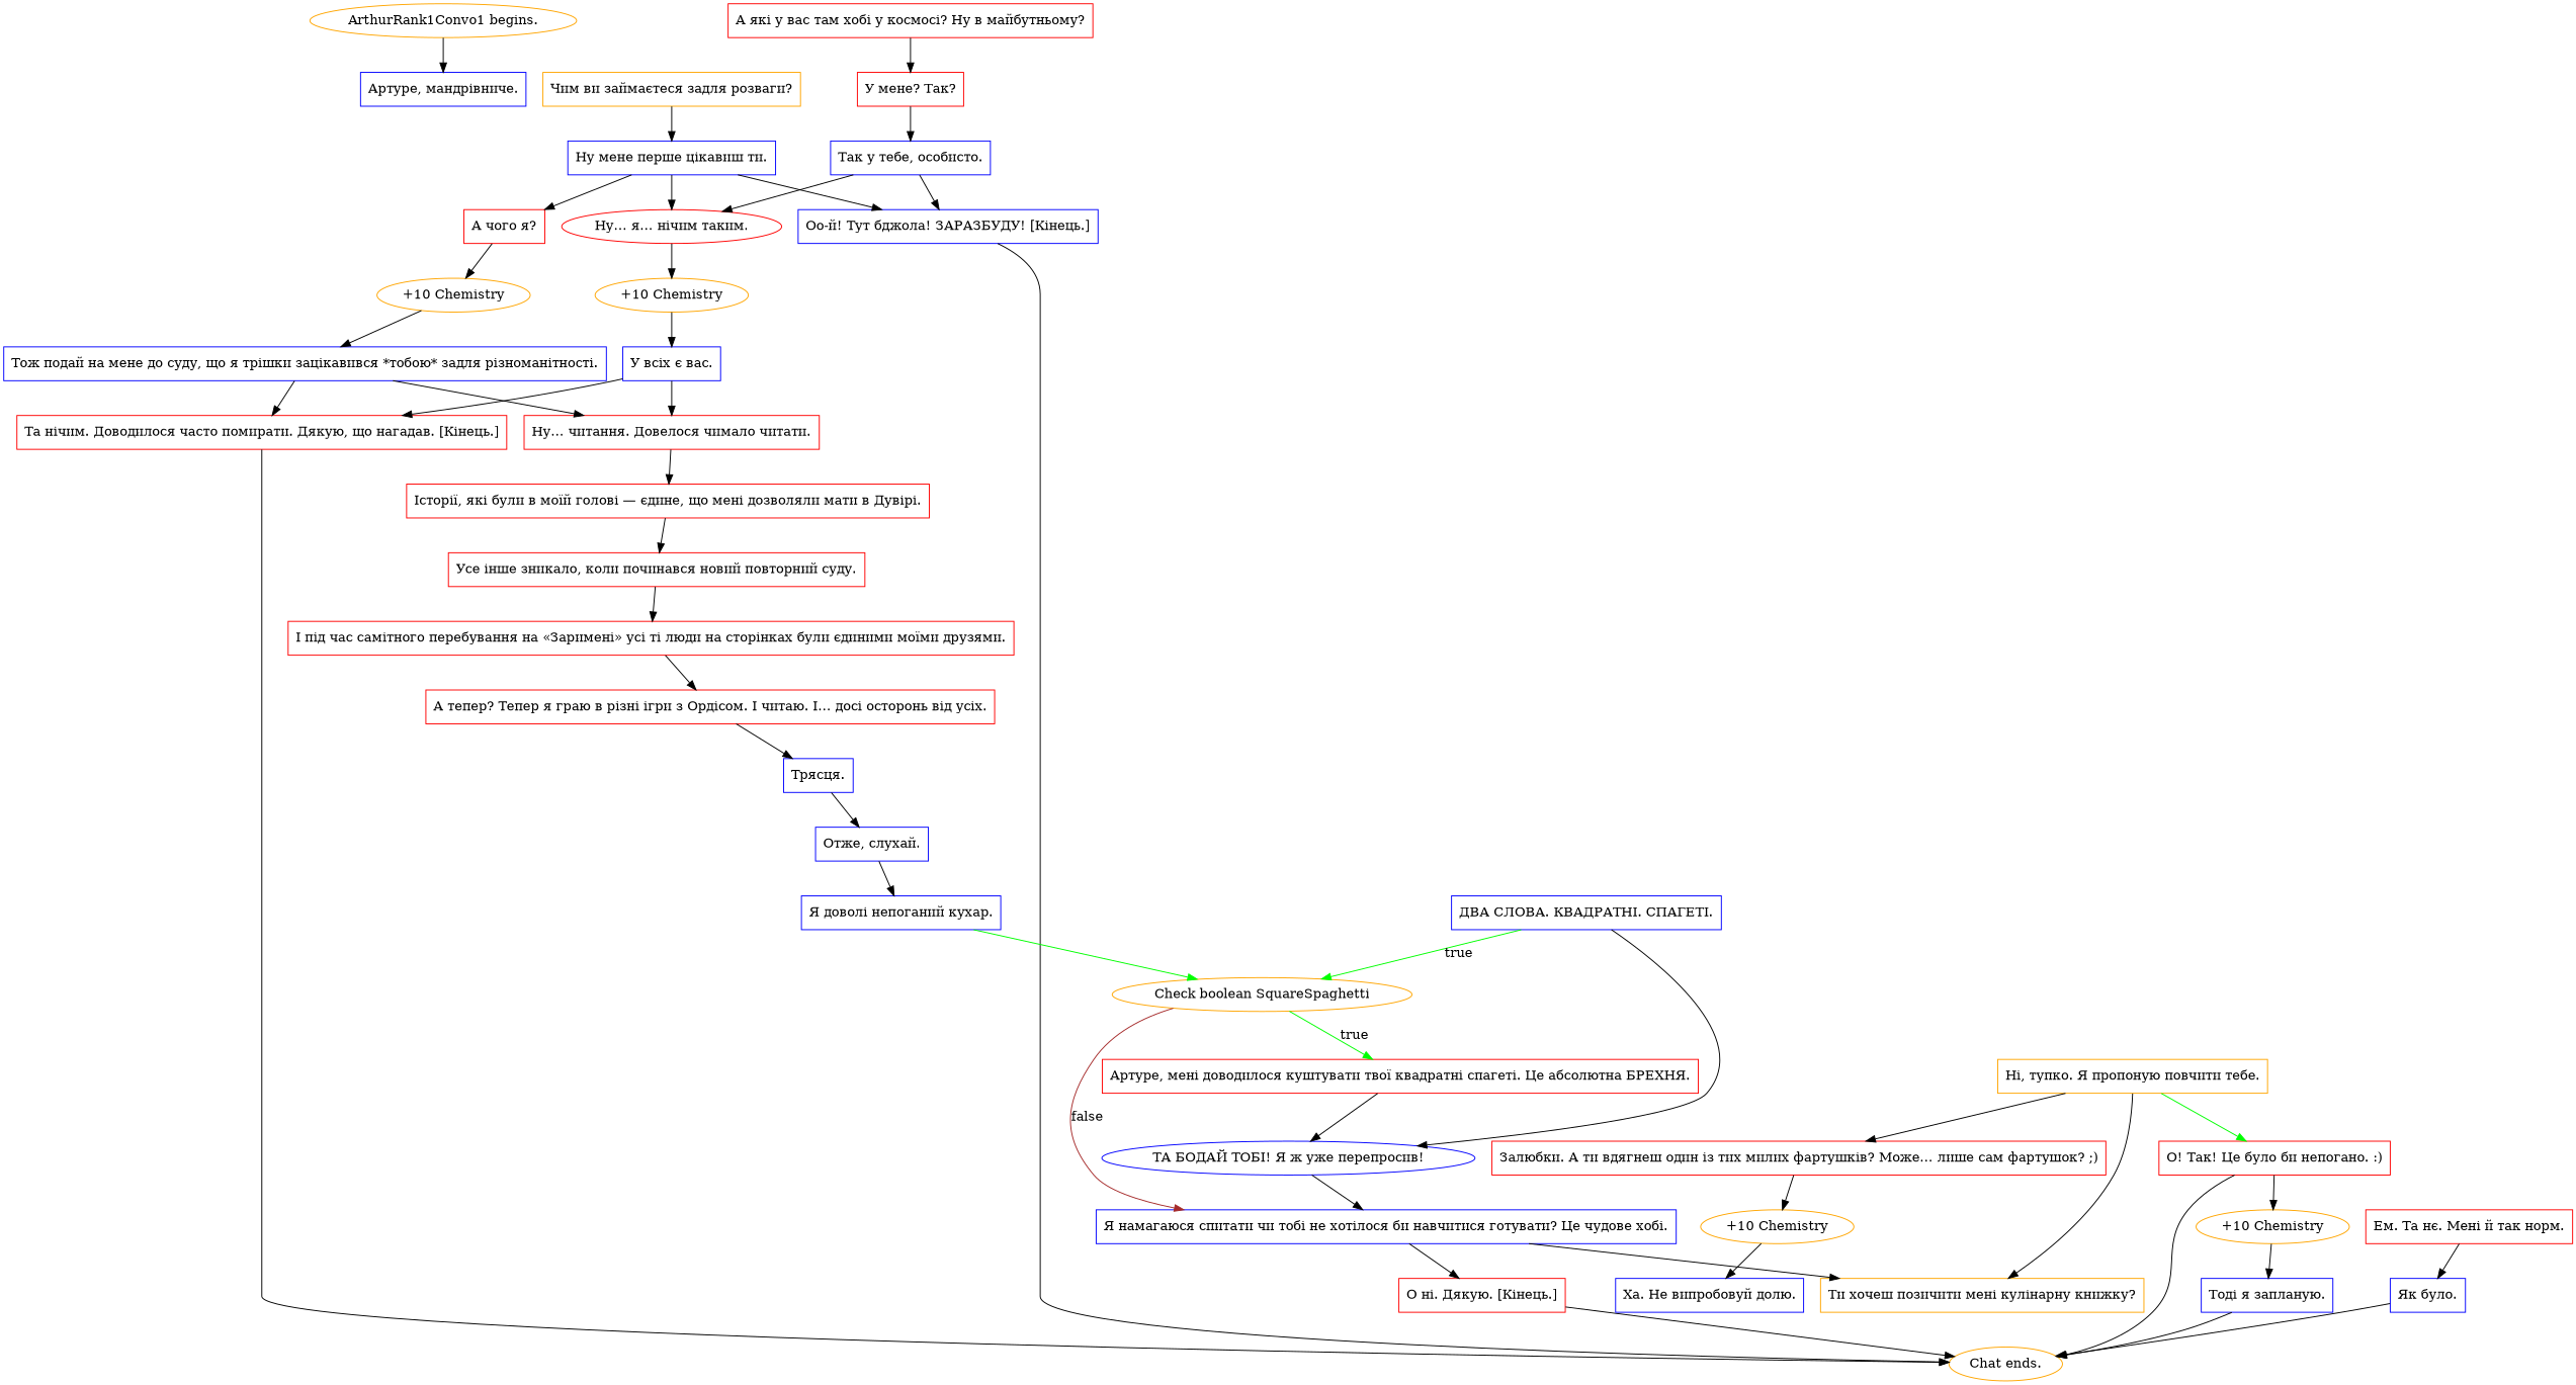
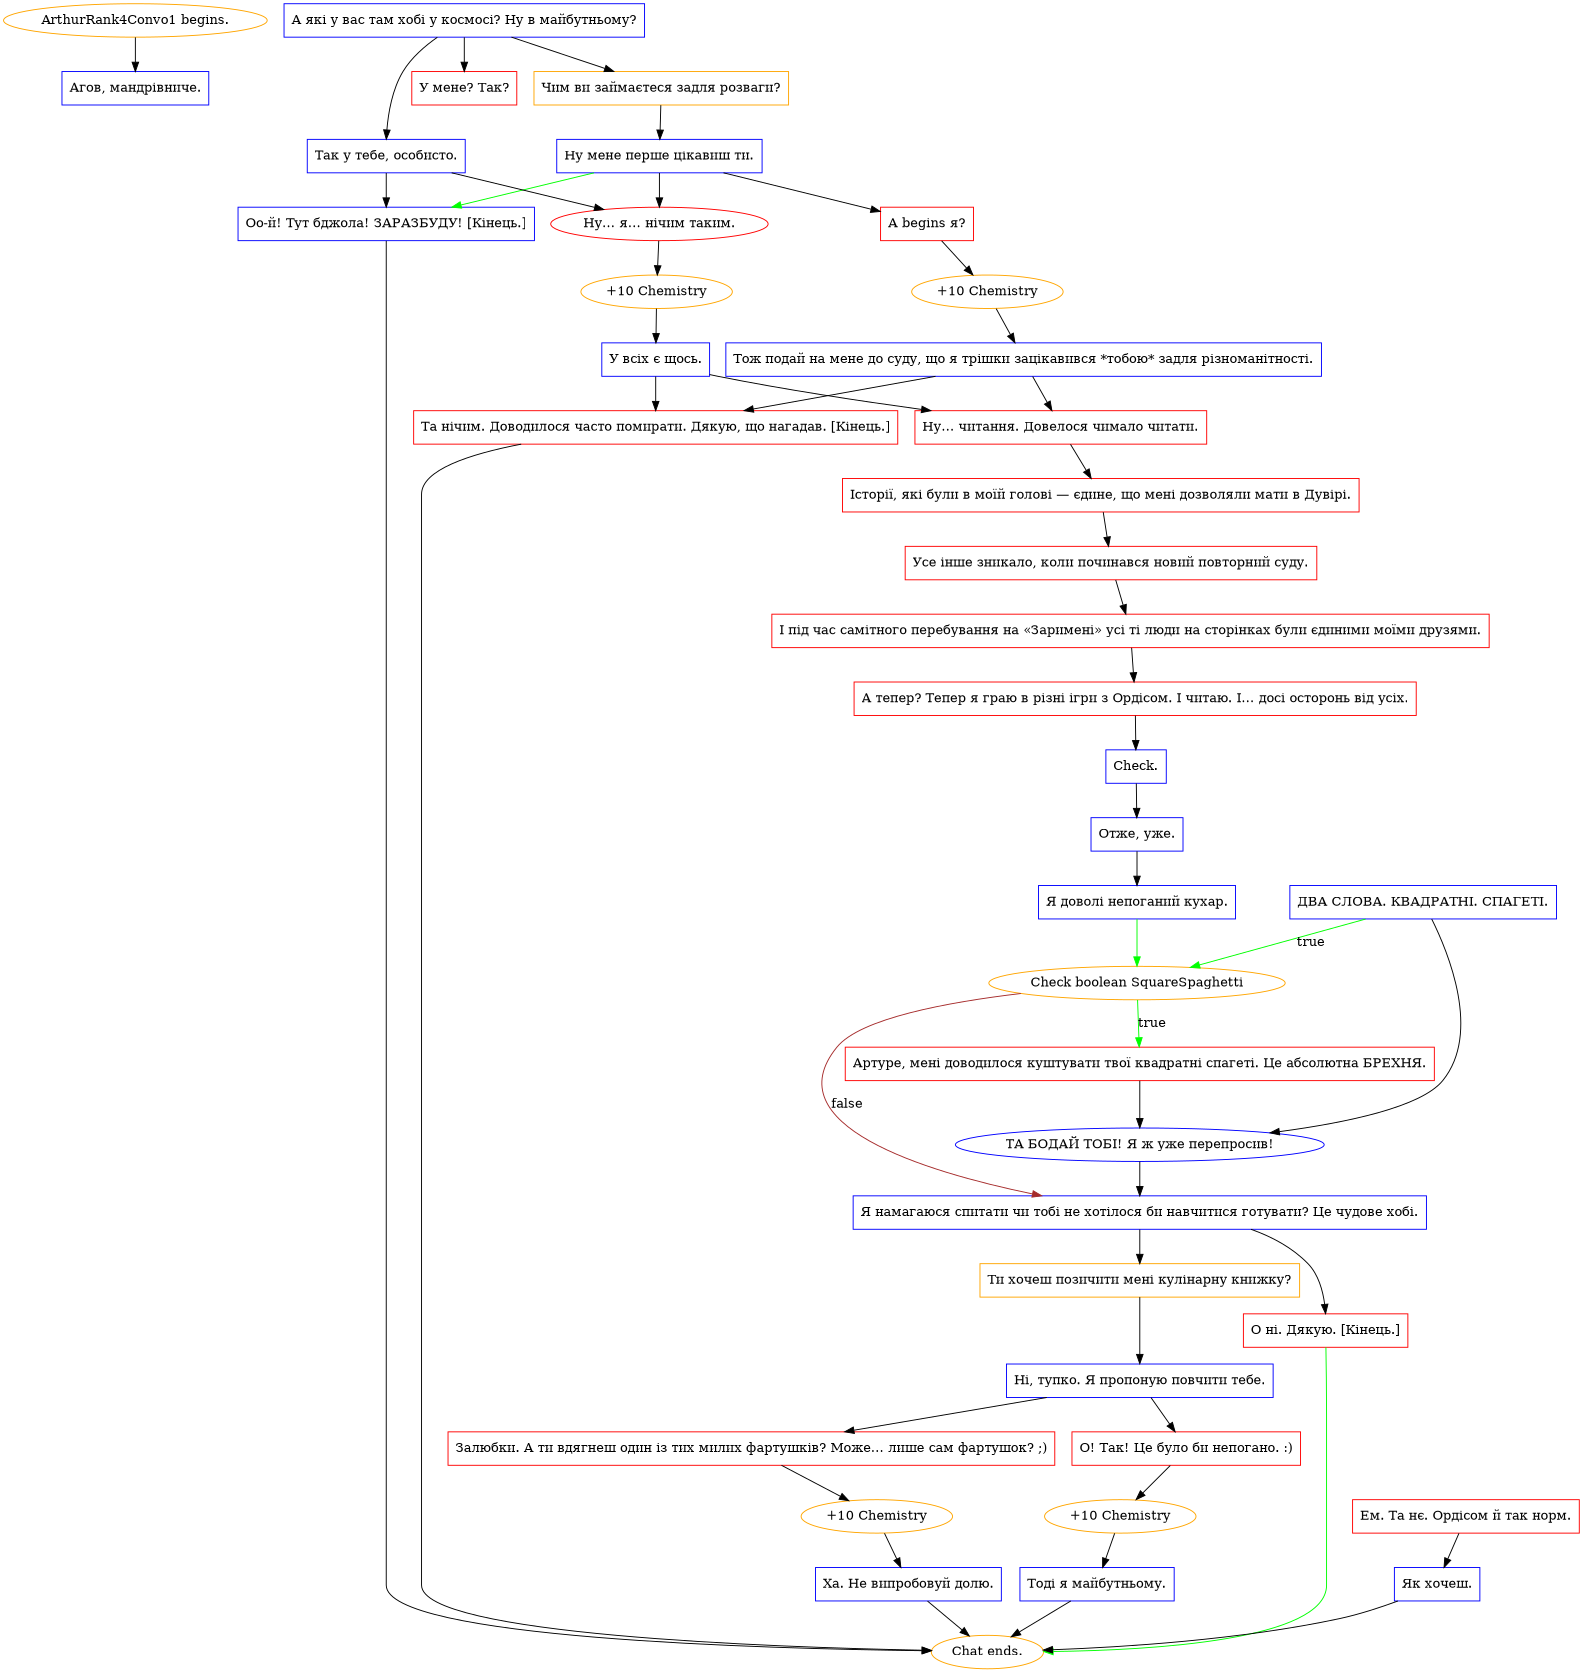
  digraph {
    node [color=blue shape=box]
-   "ArthurRank4Convo1 begins." [color=orange label="ArthurRank1Convo1 begins." shape=""]
-   n2 [label="Артуре, мандрівниче."]
-   n3 [color=red label="А які у вас там хобі у космосі? Ну в майбутньому?"]
+   "ArthurRank4Convo1 begins." [color=orange shape=""]
+   n2 [label="Агов, мандрівниче."]
+   n3 [label="А які у вас там хобі у космосі? Ну в майбутньому?"]
    n4 [color=orange label="Чим ви займаєтеся задля розваги?"]
    n5 [color=red label="У мене? Так?"]
    n6 [label="Ну мене перше цікавиш ти."]
    n7 [label="Так у тебе, особисто."]
    n8 [color=red label="Ну… я… нічим таким." shape=ellipse]
-   n9 [color=red label="А чого я?"]
+   n9 [color=red label="А begins я?"]
    n10 [label="Оо-й! Тут бджола! ЗАРАЗБУДУ! [Кінець.]"]
    n11 [color=orange label="+10 Chemistry" shape=""]
    n12 [color=orange label="+10 Chemistry" shape=""]
    "Chat ends." [color=orange shape=""]
-   n14 [label="У всіх є вас."]
+   n14 [label="У всіх є щось."]
    n15 [label="Тож подай на мене до суду, що я трішки зацікавився *тобою* задля різноманітності."]
    n16 [color=red label="Та нічим. Доводилося часто помирати. Дякую, що нагадав. [Кінець.]"]
    n17 [color=red label="Ну… читання. Довелося чимало читати."]
    n18 [color=red label="Історії, які були в моїй голові — єдине, що мені дозволяли мати в Дувірі."]
    n19 [color=red label="Усе інше зникало, коли починався новий повторний суду."]
    n20 [color=red label="І під час самітного перебування на «Заримені» усі ті люди на сторінках були єдиними моїми друзями."]
    n21 [color=red label="А тепер? Тепер я граю в різні ігри з Ордісом. І читаю. І… досі осторонь від усіх."]
-   n22 [label="Трясця."]
-   n23 [label="Отже, слухай."]
+   n22 [label="Check."]
+   n23 [label="Отже, уже."]
    n24 [label="Я доволі непоганий кухар."]
    n25 [color=orange label="Check boolean SquareSpaghetti" shape=""]
    n26 [color=red label="Артуре, мені доводилося куштувати твої квадратні спагеті. Це абсолютна БРЕХНЯ."]
    n27 [label="Я намагаюся спитати чи тобі не хотілося би навчитися готувати? Це чудове хобі."]
    n28 [label="ДВА СЛОВА. КВАДРАТНІ. СПАГЕТІ."]
    n29 [label="ТА БОДАЙ ТОБІ! Я ж уже перепросив!" shape=ellipse]
    n30 [color=orange label="Ти хочеш позичити мені кулінарну книжку?"]
    n31 [color=red label="О ні. Дякую. [Кінець.]"]
-   n32 [color=orange label="Ні, тупко. Я пропоную повчити тебе."]
+   n32 [label="Ні, тупко. Я пропоную повчити тебе."]
    n33 [color=red label="О! Так! Це було би непогано. :)"]
    n34 [color=red label="Залюбки. А ти вдягнеш один із тих милих фартушків? Може… лише сам фартушок? ;)"]
    n35 [color=orange label="+10 Chemistry" shape=""]
-   n36 [color=red label="Ем. Та нє. Мені й так норм."]
-   n37 [label="Як було."]
+   n36 [color=red label="Ем. Та нє. Ордісом й так норм."]
+   n37 [label="Як хочеш."]
    n38 [color=orange label="+10 Chemistry" shape=""]
-   n39 [label="Тоді я запланую."]
+   n39 [label="Тоді я майбутньому."]
    n40 [label="Ха. Не випробовуй долю."]
    "ArthurRank4Convo1 begins." -> n2
+   n3 -> n4
    n3 -> n5
    n4 -> n6
-   n5 -> n7
+   n3 -> n7
    n6 -> n8
    n6 -> n9
-   n6 -> n10
+   n6 -> n10 [color=green]
    n7 -> n8
    n7 -> n10
    n8 -> n11
    n9 -> n12
    n10 -> "Chat ends."
    n11 -> n14
    n12 -> n15
    n14 -> n16
    n14 -> n17
    n15 -> n16
    n15 -> n17
    n16 -> "Chat ends."
    n17 -> n18
    n18 -> n19
    n19 -> n20
    n20 -> n21
    n21 -> n22
    n22 -> n23
    n23 -> n24
    n24 -> n25 [color=green]
    n25 -> n26 [color=green label=true]
    n25 -> n27 [color=brown label=false]
    n26 -> n29
    n27 -> n30
    n27 -> n31
    n28 -> n25 [color=green label=true]
    n28 -> n29
    n29 -> n27
-   n32 -> n30
-   n31 -> "Chat ends."
-   n32 -> n33 [color=green]
+   n30 -> n32
+   n31 -> "Chat ends." [color=green]
+   n32 -> n33
    n32 -> n34
    n33 -> n35
    n34 -> n38
    n35 -> n39
    n36 -> n37
    n37 -> "Chat ends."
    n38 -> n40
    n39 -> "Chat ends."
-   n33 -> "Chat ends."
+   n40 -> "Chat ends."
  }
